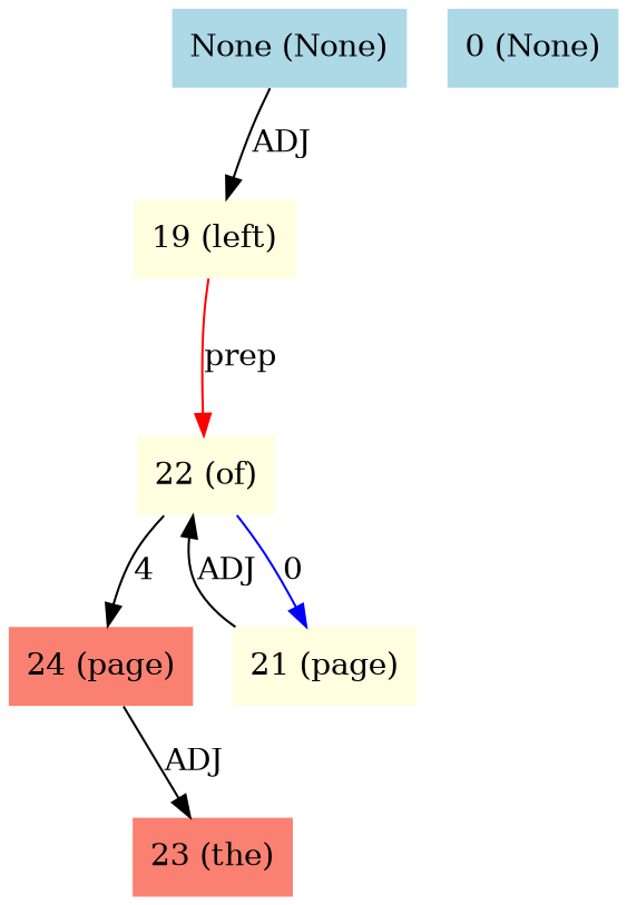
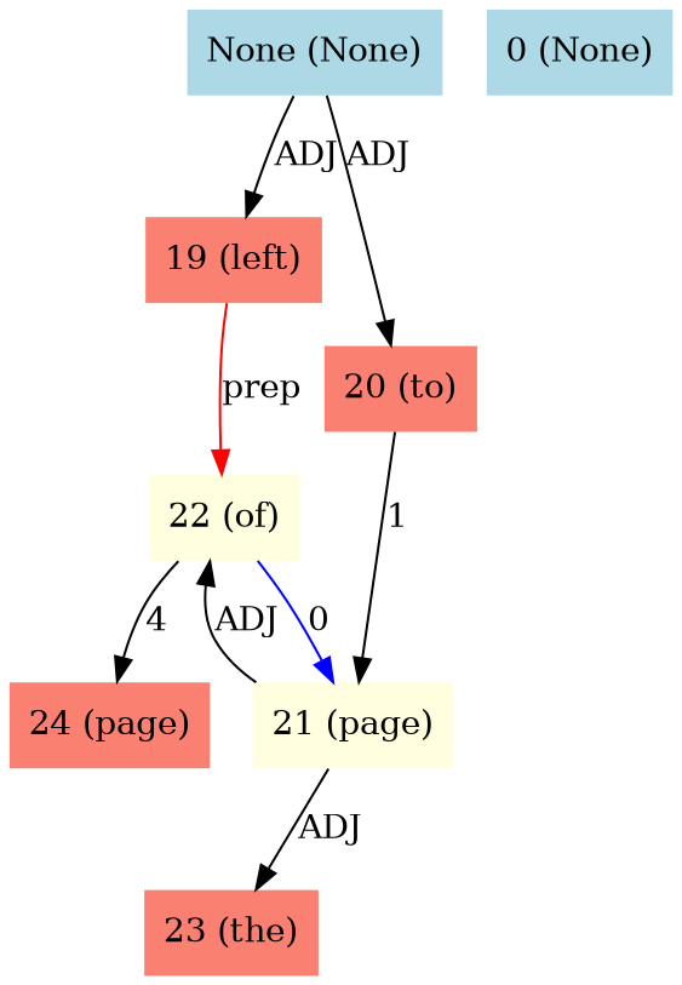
  digraph {
    node [color=teal fillcolor=salmon shape=plaintext style=filled]
    edge [dir=forward]
    n1 [fillcolor=lightblue label="None (None)"]
-   n2 [color=red fillcolor=lightyellow label="19 (left)"]
+   n2 [color=red label="19 (left)"]
+   n3 [color=red label="20 (to)"]
    n4 [color=blue fillcolor=lightyellow label="22 (of)"]
    n5 [color=gray40 fillcolor=lightyellow label="21 (page)"]
    n6 [label="24 (page)"]
    n7 [fillcolor=lightblue label="0 (None)"]
    n8 [label="23 (the)"]
    n1 -> n2 [label=ADJ]
+   n1 -> n3 [label=ADJ]
    n2 -> n4 [color=red label=prep]
+   n3 -> n5 [label=1]
    n4 -> n5 [color=blue label=0]
    n4 -> n6 [label=4]
    n5 -> n4 [label=ADJ]
-   n6 -> n8 [label=ADJ]
+   n5 -> n8 [label=ADJ]
  }
